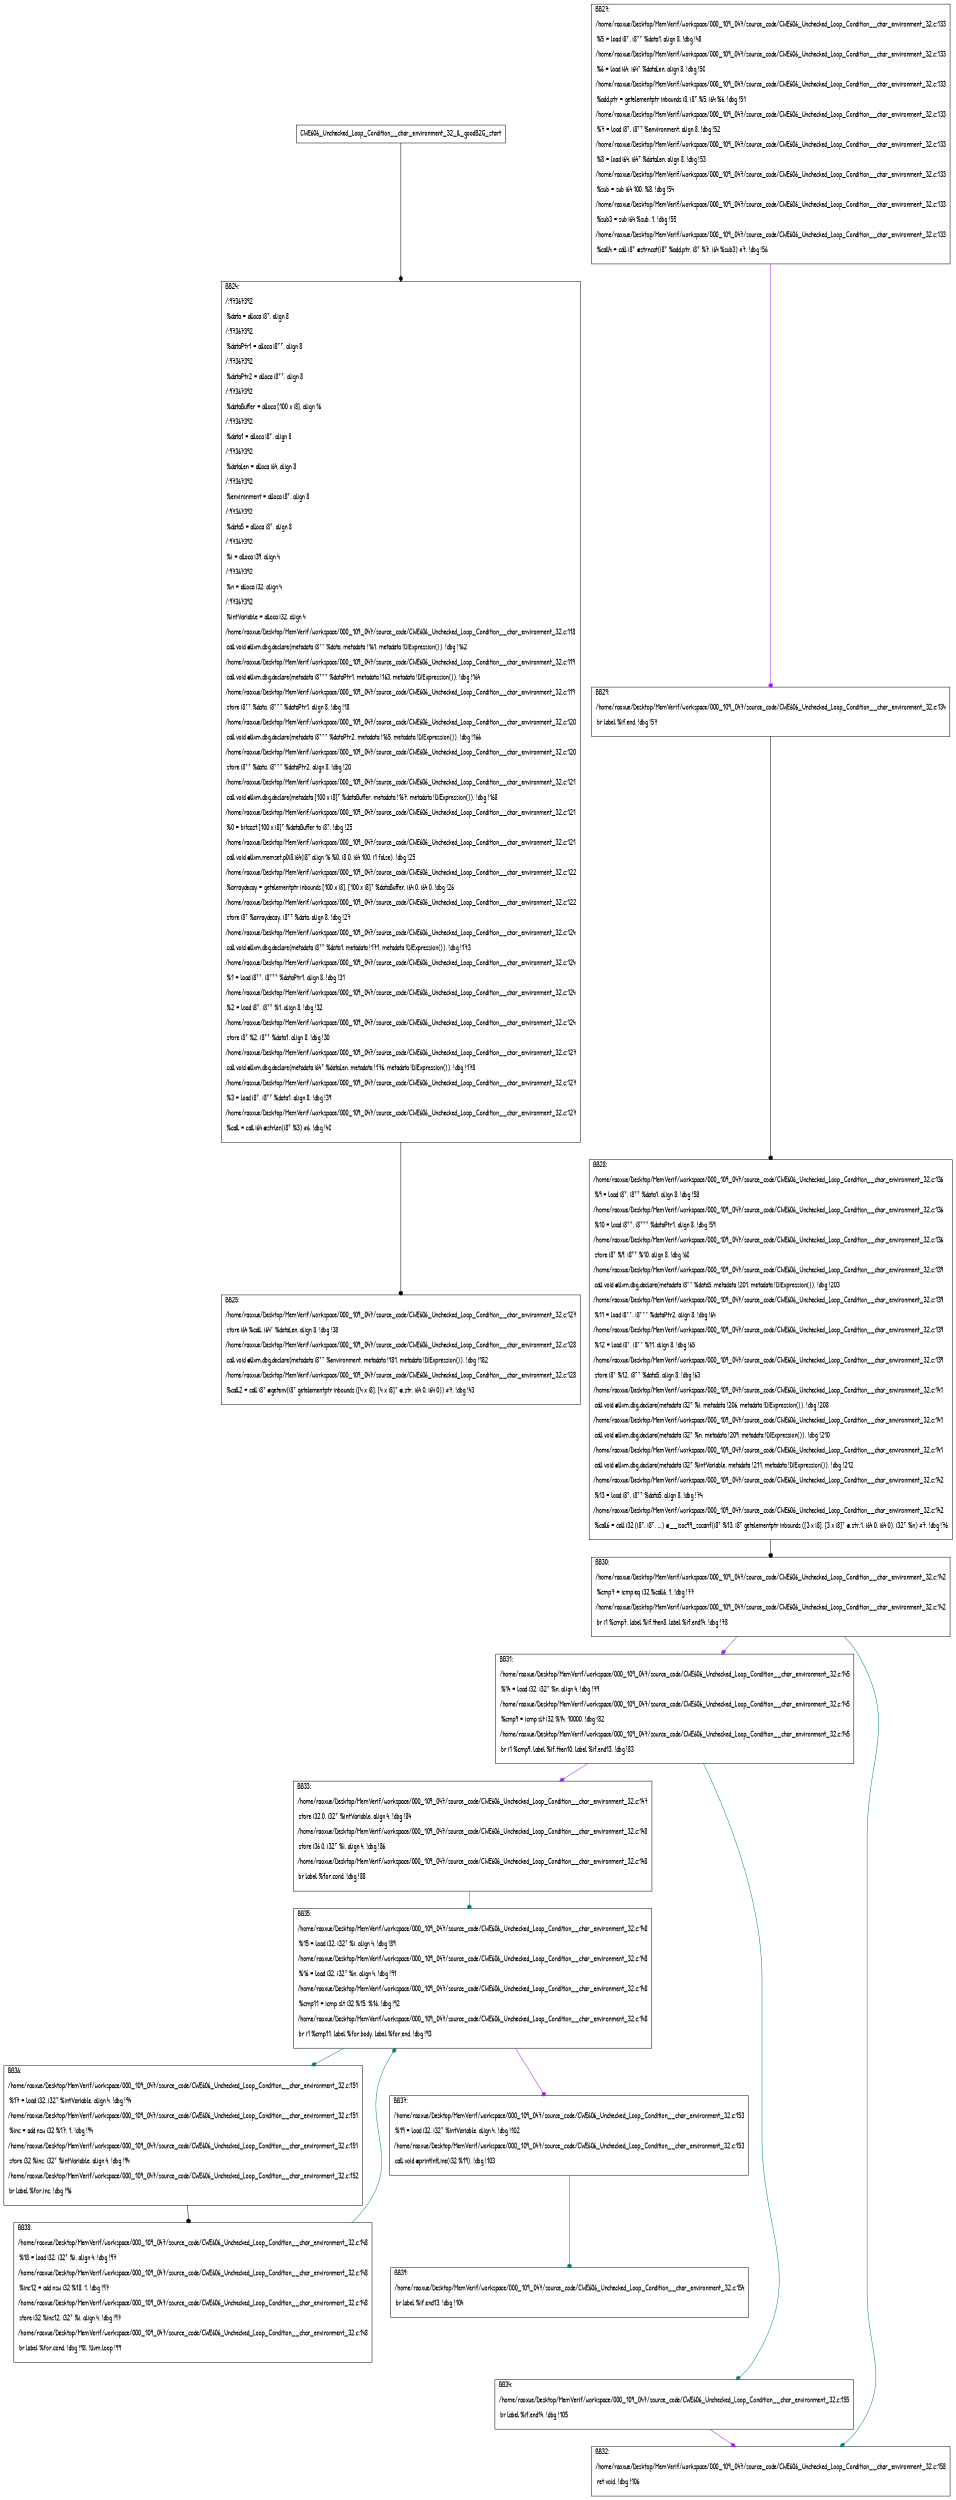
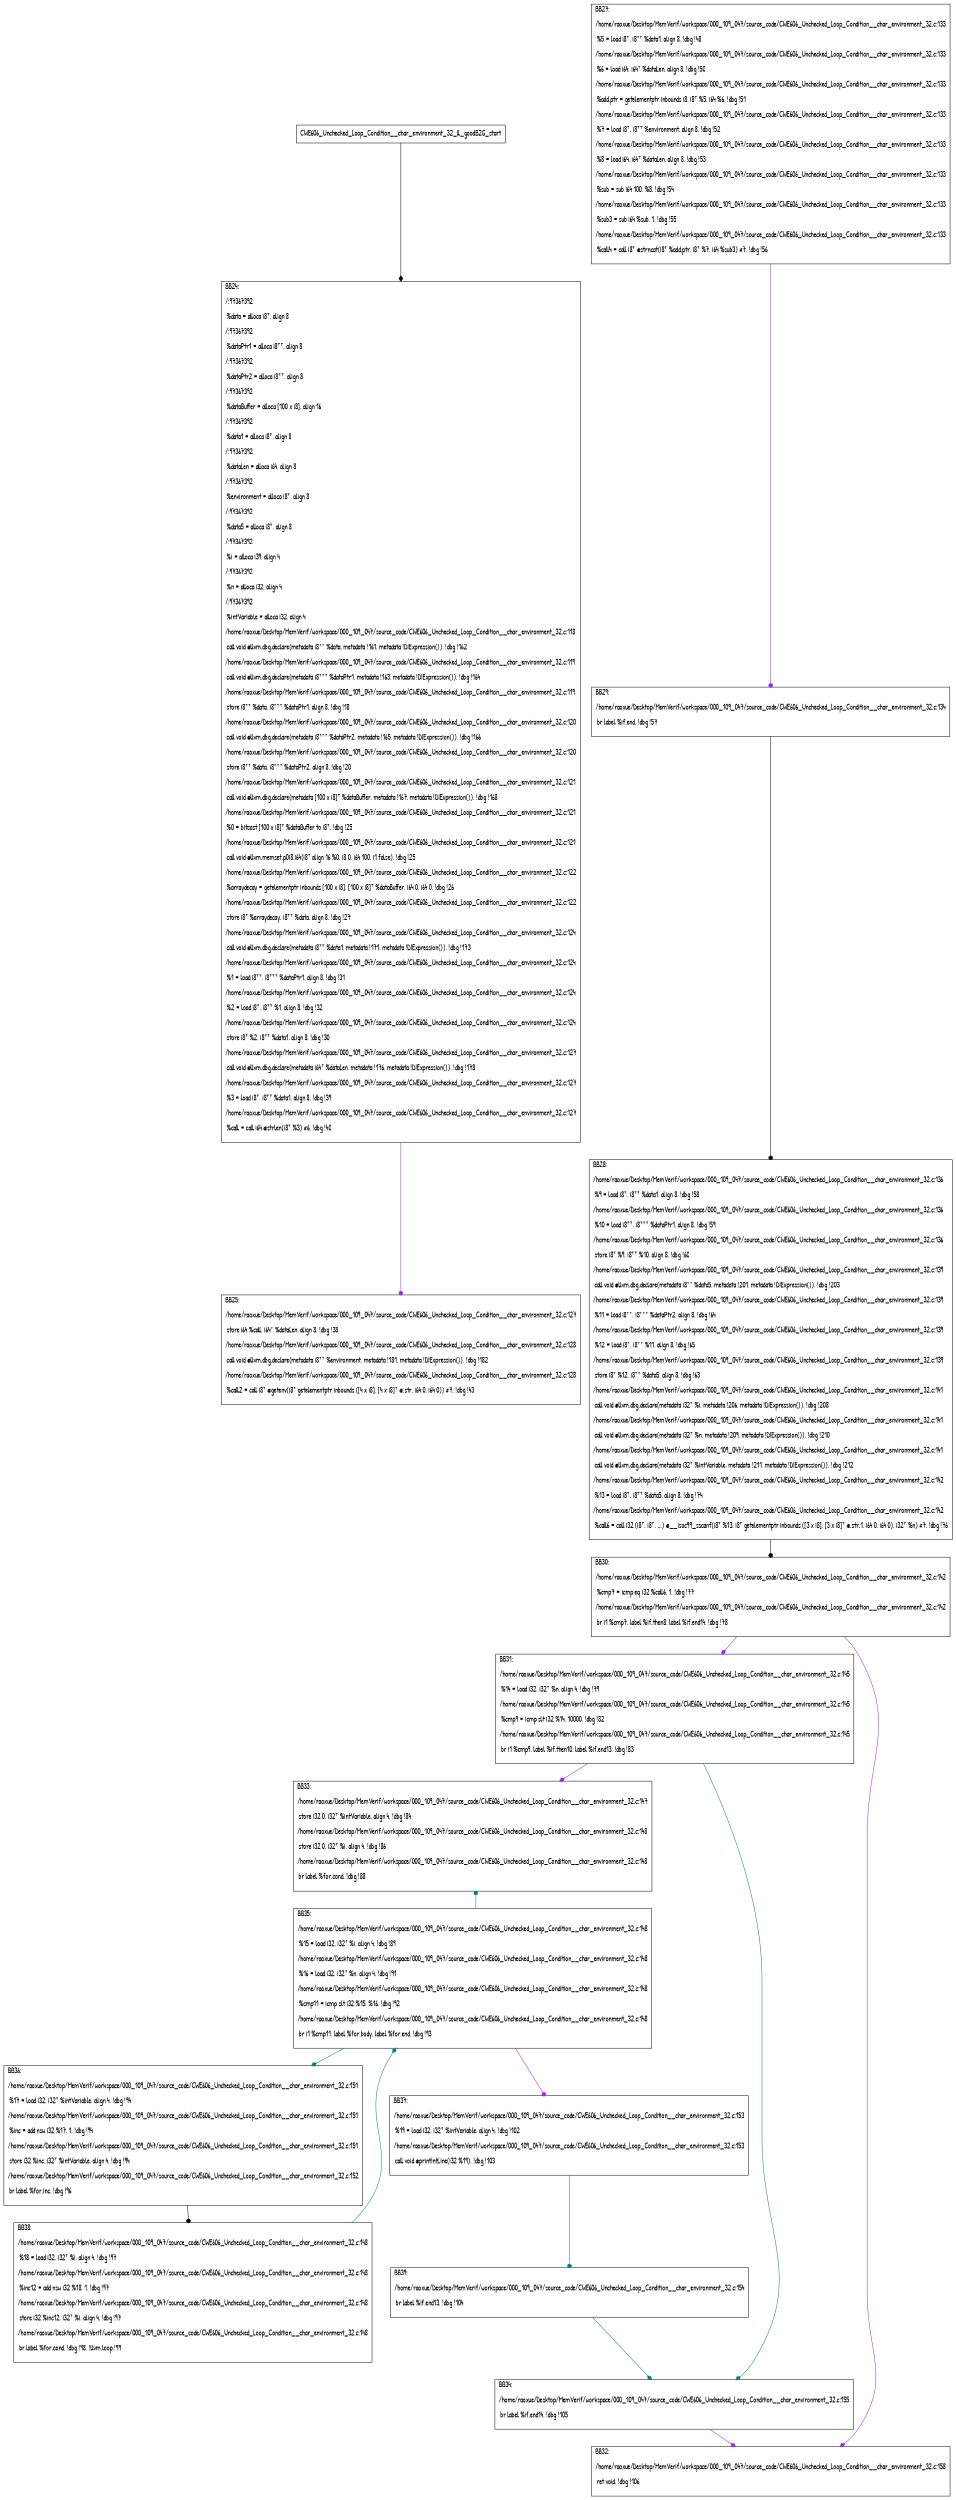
  digraph {
    fontname="Patrick Hand"
    node [fontname="Patrick Hand" shape=record]
    edge [arrowhead=diamond color=purple fontname="Patrick Hand"]
    n1 [label="{CWE606_Unchecked_Loop_Condition__char_environment_32_ll_goodB2G_start}"]
    n2 [label="{BB24:\l\l/:97367392\l\n  %data = alloca i8*, align 8\l\n/:97367392\l\n  %dataPtr1 = alloca i8**, align 8\l\n/:97367392\l\n  %dataPtr2 = alloca i8**, align 8\l\n/:97367392\l\n  %dataBuffer = alloca [100 x i8], align 16\l\n/:97367392\l\n  %data1 = alloca i8*, align 8\l\n/:97367392\l\n  %dataLen = alloca i64, align 8\l\n/:97367392\l\n  %environment = alloca i8*, align 8\l\n/:97367392\l\n  %data5 = alloca i8*, align 8\l\n/:97367392\l\n  %i = alloca i39, align 4\l\n/:97367392\l\n  %n = alloca i32, align 4\l\n/:97367392\l\n  %intVariable = alloca i32, align 4\l\n/home/raoxue/Desktop/MemVerif/workspace/000_109_047/source_code/CWE606_Unchecked_Loop_Condition__char_environment_32.c:118\l\n  call void @llvm.dbg.declare(metadata i8** %data, metadata !161, metadata !DIExpression()), !dbg !162\l\n/home/raoxue/Desktop/MemVerif/workspace/000_109_047/source_code/CWE606_Unchecked_Loop_Condition__char_environment_32.c:119\l\n  call void @llvm.dbg.declare(metadata i8*** %dataPtr1, metadata !163, metadata !DIExpression()), !dbg !164\l\n/home/raoxue/Desktop/MemVerif/workspace/000_109_047/source_code/CWE606_Unchecked_Loop_Condition__char_environment_32.c:119\l\n  store i8** %data, i8*** %dataPtr1, align 8, !dbg !18\l\n/home/raoxue/Desktop/MemVerif/workspace/000_109_047/source_code/CWE606_Unchecked_Loop_Condition__char_environment_32.c:120\l\n  call void @llvm.dbg.declare(metadata i8*** %dataPtr2, metadata !165, metadata !DIExpression()), !dbg !166\l\n/home/raoxue/Desktop/MemVerif/workspace/000_109_047/source_code/CWE606_Unchecked_Loop_Condition__char_environment_32.c:120\l\n  store i8** %data, i8*** %dataPtr2, align 8, !dbg !20\l\n/home/raoxue/Desktop/MemVerif/workspace/000_109_047/source_code/CWE606_Unchecked_Loop_Condition__char_environment_32.c:121\l\n  call void @llvm.dbg.declare(metadata [100 x i8]* %dataBuffer, metadata !167, metadata !DIExpression()), !dbg !168\l\n/home/raoxue/Desktop/MemVerif/workspace/000_109_047/source_code/CWE606_Unchecked_Loop_Condition__char_environment_32.c:121\l\n  %0 = bitcast [100 x i8]* %dataBuffer to i8*, !dbg !25\l\n/home/raoxue/Desktop/MemVerif/workspace/000_109_047/source_code/CWE606_Unchecked_Loop_Condition__char_environment_32.c:121\l\n  call void @llvm.memset.p0i8.i64(i8* align 16 %0, i8 0, i64 100, i1 false), !dbg !25\l\n/home/raoxue/Desktop/MemVerif/workspace/000_109_047/source_code/CWE606_Unchecked_Loop_Condition__char_environment_32.c:122\l\n  %arraydecay = getelementptr inbounds [100 x i8], [100 x i8]* %dataBuffer, i64 0, i64 0, !dbg !26\l\n/home/raoxue/Desktop/MemVerif/workspace/000_109_047/source_code/CWE606_Unchecked_Loop_Condition__char_environment_32.c:122\l\n  store i8* %arraydecay, i8** %data, align 8, !dbg !27\l\n/home/raoxue/Desktop/MemVerif/workspace/000_109_047/source_code/CWE606_Unchecked_Loop_Condition__char_environment_32.c:124\l\n  call void @llvm.dbg.declare(metadata i8** %data1, metadata !171, metadata !DIExpression()), !dbg !173\l\n/home/raoxue/Desktop/MemVerif/workspace/000_109_047/source_code/CWE606_Unchecked_Loop_Condition__char_environment_32.c:124\l\n  %1 = load i8**, i8*** %dataPtr1, align 8, !dbg !31\l\n/home/raoxue/Desktop/MemVerif/workspace/000_109_047/source_code/CWE606_Unchecked_Loop_Condition__char_environment_32.c:124\l\n  %2 = load i8*, i8** %1, align 8, !dbg !32\l\n/home/raoxue/Desktop/MemVerif/workspace/000_109_047/source_code/CWE606_Unchecked_Loop_Condition__char_environment_32.c:124\l\n  store i8* %2, i8** %data1, align 8, !dbg !30\l\n/home/raoxue/Desktop/MemVerif/workspace/000_109_047/source_code/CWE606_Unchecked_Loop_Condition__char_environment_32.c:127\l\n  call void @llvm.dbg.declare(metadata i64* %dataLen, metadata !176, metadata !DIExpression()), !dbg !178\l\n/home/raoxue/Desktop/MemVerif/workspace/000_109_047/source_code/CWE606_Unchecked_Loop_Condition__char_environment_32.c:127\l\n  %3 = load i8*, i8** %data1, align 8, !dbg !39\l\n/home/raoxue/Desktop/MemVerif/workspace/000_109_047/source_code/CWE606_Unchecked_Loop_Condition__char_environment_32.c:127\l\n  %call = call i64 @strlen(i8* %3) #6, !dbg !40\l\n}"]
    n3 [label="{BB25:\l\l/home/raoxue/Desktop/MemVerif/workspace/000_109_047/source_code/CWE606_Unchecked_Loop_Condition__char_environment_32.c:127\l\n  store i64 %call, i64* %dataLen, align 8, !dbg !38\l\n/home/raoxue/Desktop/MemVerif/workspace/000_109_047/source_code/CWE606_Unchecked_Loop_Condition__char_environment_32.c:128\l\n  call void @llvm.dbg.declare(metadata i8** %environment, metadata !181, metadata !DIExpression()), !dbg !182\l\n/home/raoxue/Desktop/MemVerif/workspace/000_109_047/source_code/CWE606_Unchecked_Loop_Condition__char_environment_32.c:128\l\n  %call2 = call i8* @getenv(i8* getelementptr inbounds ([4 x i8], [4 x i8]* @.str, i64 0, i64 0)) #7, !dbg !43\l\n}"]
    n4 [label="{BB27:\l\l/home/raoxue/Desktop/MemVerif/workspace/000_109_047/source_code/CWE606_Unchecked_Loop_Condition__char_environment_32.c:133\l\n  %5 = load i8*, i8** %data1, align 8, !dbg !48\l\n/home/raoxue/Desktop/MemVerif/workspace/000_109_047/source_code/CWE606_Unchecked_Loop_Condition__char_environment_32.c:133\l\n  %6 = load i64, i64* %dataLen, align 8, !dbg !50\l\n/home/raoxue/Desktop/MemVerif/workspace/000_109_047/source_code/CWE606_Unchecked_Loop_Condition__char_environment_32.c:133\l\n  %add.ptr = getelementptr inbounds i8, i8* %5, i64 %6, !dbg !51\l\n/home/raoxue/Desktop/MemVerif/workspace/000_109_047/source_code/CWE606_Unchecked_Loop_Condition__char_environment_32.c:133\l\n  %7 = load i8*, i8** %environment, align 8, !dbg !52\l\n/home/raoxue/Desktop/MemVerif/workspace/000_109_047/source_code/CWE606_Unchecked_Loop_Condition__char_environment_32.c:133\l\n  %8 = load i64, i64* %dataLen, align 8, !dbg !53\l\n/home/raoxue/Desktop/MemVerif/workspace/000_109_047/source_code/CWE606_Unchecked_Loop_Condition__char_environment_32.c:133\l\n  %sub = sub i64 100, %8, !dbg !54\l\n/home/raoxue/Desktop/MemVerif/workspace/000_109_047/source_code/CWE606_Unchecked_Loop_Condition__char_environment_32.c:133\l\n  %sub3 = sub i64 %sub, 1, !dbg !55\l\n/home/raoxue/Desktop/MemVerif/workspace/000_109_047/source_code/CWE606_Unchecked_Loop_Condition__char_environment_32.c:133\l\n  %call4 = call i8* @strncat(i8* %add.ptr, i8* %7, i64 %sub3) #7, !dbg !56\l\n}"]
    n5 [label="{BB29:\l\l/home/raoxue/Desktop/MemVerif/workspace/000_109_047/source_code/CWE606_Unchecked_Loop_Condition__char_environment_32.c:134\l\n  br label %if.end, !dbg !57\l\n}"]
    n6 [label="{BB28:\l\l/home/raoxue/Desktop/MemVerif/workspace/000_109_047/source_code/CWE606_Unchecked_Loop_Condition__char_environment_32.c:136\l\n  %9 = load i8*, i8** %data1, align 8, !dbg !58\l\n/home/raoxue/Desktop/MemVerif/workspace/000_109_047/source_code/CWE606_Unchecked_Loop_Condition__char_environment_32.c:136\l\n  %10 = load i8**, i8*** %dataPtr1, align 8, !dbg !59\l\n/home/raoxue/Desktop/MemVerif/workspace/000_109_047/source_code/CWE606_Unchecked_Loop_Condition__char_environment_32.c:136\l\n  store i8* %9, i8** %10, align 8, !dbg !60\l\n/home/raoxue/Desktop/MemVerif/workspace/000_109_047/source_code/CWE606_Unchecked_Loop_Condition__char_environment_32.c:139\l\n  call void @llvm.dbg.declare(metadata i8** %data5, metadata !201, metadata !DIExpression()), !dbg !203\l\n/home/raoxue/Desktop/MemVerif/workspace/000_109_047/source_code/CWE606_Unchecked_Loop_Condition__char_environment_32.c:139\l\n  %11 = load i8**, i8*** %dataPtr2, align 8, !dbg !64\l\n/home/raoxue/Desktop/MemVerif/workspace/000_109_047/source_code/CWE606_Unchecked_Loop_Condition__char_environment_32.c:139\l\n  %12 = load i8*, i8** %11, align 8, !dbg !65\l\n/home/raoxue/Desktop/MemVerif/workspace/000_109_047/source_code/CWE606_Unchecked_Loop_Condition__char_environment_32.c:139\l\n  store i8* %12, i8** %data5, align 8, !dbg !63\l\n/home/raoxue/Desktop/MemVerif/workspace/000_109_047/source_code/CWE606_Unchecked_Loop_Condition__char_environment_32.c:141\l\n  call void @llvm.dbg.declare(metadata i32* %i, metadata !206, metadata !DIExpression()), !dbg !208\l\n/home/raoxue/Desktop/MemVerif/workspace/000_109_047/source_code/CWE606_Unchecked_Loop_Condition__char_environment_32.c:141\l\n  call void @llvm.dbg.declare(metadata i32* %n, metadata !209, metadata !DIExpression()), !dbg !210\l\n/home/raoxue/Desktop/MemVerif/workspace/000_109_047/source_code/CWE606_Unchecked_Loop_Condition__char_environment_32.c:141\l\n  call void @llvm.dbg.declare(metadata i32* %intVariable, metadata !211, metadata !DIExpression()), !dbg !212\l\n/home/raoxue/Desktop/MemVerif/workspace/000_109_047/source_code/CWE606_Unchecked_Loop_Condition__char_environment_32.c:142\l\n  %13 = load i8*, i8** %data5, align 8, !dbg !74\l\n/home/raoxue/Desktop/MemVerif/workspace/000_109_047/source_code/CWE606_Unchecked_Loop_Condition__char_environment_32.c:142\l\n  %call6 = call i32 (i8*, i8*, ...) @__isoc99_sscanf(i8* %13, i8* getelementptr inbounds ([3 x i8], [3 x i8]* @.str.1, i64 0, i64 0), i32* %n) #7, !dbg !76\l\n}"]
    n7 [label="{BB30:\l\l/home/raoxue/Desktop/MemVerif/workspace/000_109_047/source_code/CWE606_Unchecked_Loop_Condition__char_environment_32.c:142\l\n  %cmp7 = icmp eq i32 %call6, 1, !dbg !77\l\n/home/raoxue/Desktop/MemVerif/workspace/000_109_047/source_code/CWE606_Unchecked_Loop_Condition__char_environment_32.c:142\l\n  br i1 %cmp7, label %if.then8, label %if.end14, !dbg !78\l\n}"]
    n8 [label="{BB31:\l\l/home/raoxue/Desktop/MemVerif/workspace/000_109_047/source_code/CWE606_Unchecked_Loop_Condition__char_environment_32.c:145\l\n  %14 = load i32, i32* %n, align 4, !dbg !79\l\n/home/raoxue/Desktop/MemVerif/workspace/000_109_047/source_code/CWE606_Unchecked_Loop_Condition__char_environment_32.c:145\l\n  %cmp9 = icmp slt i32 %14, 10000, !dbg !82\l\n/home/raoxue/Desktop/MemVerif/workspace/000_109_047/source_code/CWE606_Unchecked_Loop_Condition__char_environment_32.c:145\l\n  br i1 %cmp9, label %if.then10, label %if.end13, !dbg !83\l\n}"]
    n9 [label="{BB32:\l\l/home/raoxue/Desktop/MemVerif/workspace/000_109_047/source_code/CWE606_Unchecked_Loop_Condition__char_environment_32.c:158\l\n  ret void, !dbg !106\l\n}"]
-   n10 [label="{BB33:\l\l/home/raoxue/Desktop/MemVerif/workspace/000_109_047/source_code/CWE606_Unchecked_Loop_Condition__char_environment_32.c:147\l\n  store i32 0, i32* %intVariable, align 4, !dbg !84\l\n/home/raoxue/Desktop/MemVerif/workspace/000_109_047/source_code/CWE606_Unchecked_Loop_Condition__char_environment_32.c:148\l\n  store i36 0, i32* %i, align 4, !dbg !86\l\n/home/raoxue/Desktop/MemVerif/workspace/000_109_047/source_code/CWE606_Unchecked_Loop_Condition__char_environment_32.c:148\l\n  br label %for.cond, !dbg !88\l\n}"]
+   n10 [label="{BB33:\l\l/home/raoxue/Desktop/MemVerif/workspace/000_109_047/source_code/CWE606_Unchecked_Loop_Condition__char_environment_32.c:147\l\n  store i32 0, i32* %intVariable, align 4, !dbg !84\l\n/home/raoxue/Desktop/MemVerif/workspace/000_109_047/source_code/CWE606_Unchecked_Loop_Condition__char_environment_32.c:148\l\n  store i32 0, i32* %i, align 4, !dbg !86\l\n/home/raoxue/Desktop/MemVerif/workspace/000_109_047/source_code/CWE606_Unchecked_Loop_Condition__char_environment_32.c:148\l\n  br label %for.cond, !dbg !88\l\n}"]
    n11 [label="{BB34:\l\l/home/raoxue/Desktop/MemVerif/workspace/000_109_047/source_code/CWE606_Unchecked_Loop_Condition__char_environment_32.c:155\l\n  br label %if.end14, !dbg !105\l\n}"]
    n12 [label="{BB35:\l\l/home/raoxue/Desktop/MemVerif/workspace/000_109_047/source_code/CWE606_Unchecked_Loop_Condition__char_environment_32.c:148\l\n  %15 = load i32, i32* %i, align 4, !dbg !89\l\n/home/raoxue/Desktop/MemVerif/workspace/000_109_047/source_code/CWE606_Unchecked_Loop_Condition__char_environment_32.c:148\l\n  %16 = load i32, i32* %n, align 4, !dbg !91\l\n/home/raoxue/Desktop/MemVerif/workspace/000_109_047/source_code/CWE606_Unchecked_Loop_Condition__char_environment_32.c:148\l\n  %cmp11 = icmp slt i32 %15, %16, !dbg !92\l\n/home/raoxue/Desktop/MemVerif/workspace/000_109_047/source_code/CWE606_Unchecked_Loop_Condition__char_environment_32.c:148\l\n  br i1 %cmp11, label %for.body, label %for.end, !dbg !93\l\n}"]
    n13 [label="{BB36:\l\l/home/raoxue/Desktop/MemVerif/workspace/000_109_047/source_code/CWE606_Unchecked_Loop_Condition__char_environment_32.c:151\l\n  %17 = load i32, i32* %intVariable, align 4, !dbg !94\l\n/home/raoxue/Desktop/MemVerif/workspace/000_109_047/source_code/CWE606_Unchecked_Loop_Condition__char_environment_32.c:151\l\n  %inc = add nsw i32 %17, 1, !dbg !94\l\n/home/raoxue/Desktop/MemVerif/workspace/000_109_047/source_code/CWE606_Unchecked_Loop_Condition__char_environment_32.c:151\l\n  store i32 %inc, i32* %intVariable, align 4, !dbg !94\l\n/home/raoxue/Desktop/MemVerif/workspace/000_109_047/source_code/CWE606_Unchecked_Loop_Condition__char_environment_32.c:152\l\n  br label %for.inc, !dbg !96\l\n}"]
    n14 [label="{BB37:\l\l/home/raoxue/Desktop/MemVerif/workspace/000_109_047/source_code/CWE606_Unchecked_Loop_Condition__char_environment_32.c:153\l\n  %19 = load i32, i32* %intVariable, align 4, !dbg !102\l\n/home/raoxue/Desktop/MemVerif/workspace/000_109_047/source_code/CWE606_Unchecked_Loop_Condition__char_environment_32.c:153\l\n  call void @printIntLine(i32 %19), !dbg !103\l\n}"]
    n15 [label="{BB38:\l\l/home/raoxue/Desktop/MemVerif/workspace/000_109_047/source_code/CWE606_Unchecked_Loop_Condition__char_environment_32.c:148\l\n  %18 = load i32, i32* %i, align 4, !dbg !97\l\n/home/raoxue/Desktop/MemVerif/workspace/000_109_047/source_code/CWE606_Unchecked_Loop_Condition__char_environment_32.c:148\l\n  %inc12 = add nsw i32 %18, 1, !dbg !97\l\n/home/raoxue/Desktop/MemVerif/workspace/000_109_047/source_code/CWE606_Unchecked_Loop_Condition__char_environment_32.c:148\l\n  store i32 %inc12, i32* %i, align 4, !dbg !97\l\n/home/raoxue/Desktop/MemVerif/workspace/000_109_047/source_code/CWE606_Unchecked_Loop_Condition__char_environment_32.c:148\l\n  br label %for.cond, !dbg !98, !llvm.loop !99\l\n}"]
    n16 [label="{BB39:\l\l/home/raoxue/Desktop/MemVerif/workspace/000_109_047/source_code/CWE606_Unchecked_Loop_Condition__char_environment_32.c:154\l\n  br label %if.end13, !dbg !104\l\n}"]
    n1 -> n2 [color=black]
-   n2 -> n3 [arrowhead=dot color=black]
+   n2 -> n3 [arrowhead=dot]
    n4 -> n5 [arrowhead=dot]
    n5 -> n6 [arrowhead=dot color=black]
    n6 -> n7 [arrowhead=dot color=black]
    n7 -> n8
-   n7 -> n9 [color=teal]
+   n7 -> n9
    n8 -> n10
    n8 -> n11 [color=teal]
-   n10 -> n12 [arrowhead=dot color=teal]
+   n12 -> n10 [arrowhead=dot color=teal]
    n11 -> n9
    n12 -> n13 [color=teal]
    n12 -> n14 [arrowhead=dot]
    n13 -> n15 [arrowhead=dot color=black]
    n14 -> n16 [arrowhead=dot color=teal]
    n15 -> n12 [color=teal]
+   n16 -> n11 [color=teal]
  }
